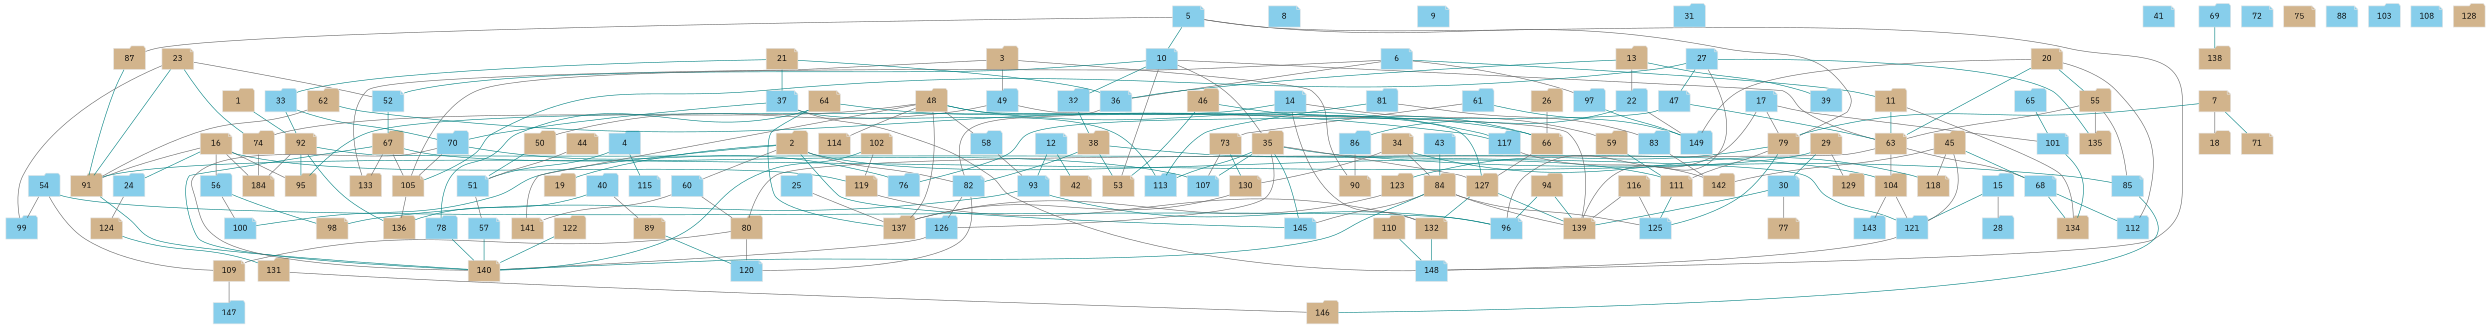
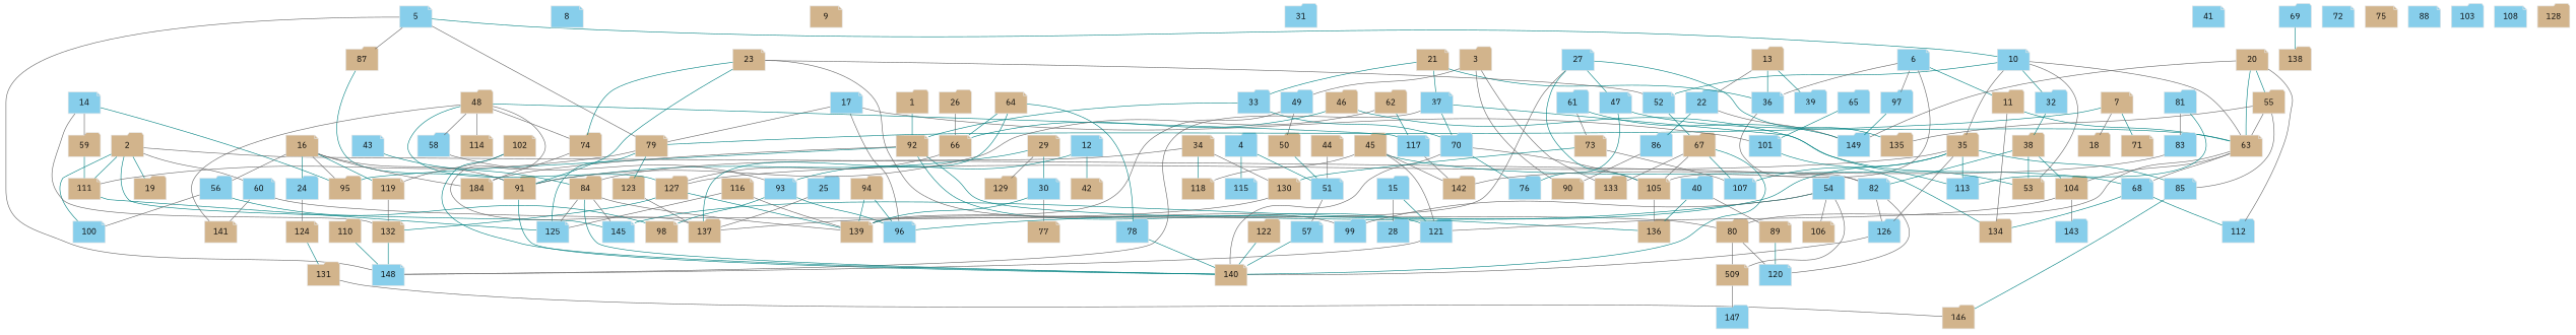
  graph {
    fontname="IBM Plex Sans"
    node [color=gray90 fillcolor=tan fontname="IBM Plex Sans" shape=folder style=filled]
    edge [color=gray40 fontname="IBM Plex Sans"]
    92 [shape=note]
    1
    95
    121 [fillcolor=skyblue]
    n5 [label=184 shape=note]
    136
    2
    19
    60 [fillcolor=skyblue shape=note]
    82 [fillcolor=skyblue shape=note]
    100 [fillcolor=skyblue shape=note]
    111 [shape=note]
    145 [fillcolor=skyblue shape=note]
    141 [shape=note]
    80
    126 [fillcolor=skyblue]
    120 [fillcolor=skyblue shape=note]
    125 [fillcolor=skyblue shape=note]
    49 [fillcolor=skyblue]
    3
    90 [shape=note]
    133
    139 [shape=note]
    50
    4 [fillcolor=skyblue]
    51 [fillcolor=skyblue shape=note]
    115 [fillcolor=skyblue shape=note]
    57 [fillcolor=skyblue shape=note]
    5 [fillcolor=skyblue shape=note]
    10 [fillcolor=skyblue shape=note]
    79 [shape=note]
    87
    148 [fillcolor=skyblue shape=note]
    32 [fillcolor=skyblue]
    35
    52 [fillcolor=skyblue shape=note]
    53 [shape=note]
    63 [shape=note]
    123
    91
    6 [fillcolor=skyblue shape=note]
    11
    36 [fillcolor=skyblue shape=note]
    97 [fillcolor=skyblue]
    105 [shape=note]
    134
    149 [fillcolor=skyblue]
    7 [shape=note]
    18
    71 [shape=note]
    8 [fillcolor=skyblue shape=note]
-   9 [fillcolor=skyblue shape=note]
+   9 [shape=note]
    38
    85 [fillcolor=skyblue shape=note]
    107 [fillcolor=skyblue shape=note]
    113 [fillcolor=skyblue]
    127
    67
    104
    68 [fillcolor=skyblue shape=note]
    12 [fillcolor=skyblue shape=note]
    42 [shape=note]
    93 [fillcolor=skyblue shape=note]
    96 [fillcolor=skyblue shape=note]
    98 [shape=note]
    13
    22 [fillcolor=skyblue]
    39 [fillcolor=skyblue]
    86 [fillcolor=skyblue]
    14 [fillcolor=skyblue shape=note]
    59
    132 [shape=note]
    15 [fillcolor=skyblue]
    28 [fillcolor=skyblue]
    16 [shape=note]
    24 [fillcolor=skyblue]
    56 [fillcolor=skyblue]
    119 [shape=note]
    124 [shape=note]
    140 [shape=note]
    17 [fillcolor=skyblue shape=note]
    101 [fillcolor=skyblue shape=note]
    20 [shape=note]
    55
    112 [fillcolor=skyblue]
    135
    21 [shape=note]
    33 [fillcolor=skyblue]
    37 [fillcolor=skyblue shape=note]
    70 [fillcolor=skyblue]
    23 [shape=note]
    74
    99 [fillcolor=skyblue]
    131
    25 [fillcolor=skyblue]
    137
    66 [shape=note]
    26
    27 [fillcolor=skyblue shape=note]
    47 [fillcolor=skyblue shape=note]
    76 [fillcolor=skyblue]
    29 [shape=note]
    30 [fillcolor=skyblue shape=note]
    129
    77 [shape=note]
    31 [fillcolor=skyblue]
    34 [shape=note]
    84
    118 [shape=note]
    130 [shape=note]
    146
    143 [fillcolor=skyblue]
    40 [fillcolor=skyblue]
    89 [shape=note]
    41 [fillcolor=skyblue shape=note]
    43 [fillcolor=skyblue shape=note]
    44 [shape=note]
    45
    142
    46
    48
    58 [fillcolor=skyblue]
    114 [shape=note]
-   117 [fillcolor=skyblue]
+   117 [fillcolor=skyblue shape=note]
    54 [fillcolor=skyblue]
-   109 [shape=note]
+   106 [shape=note]
+   109 [shape=note label=509]
    147 [fillcolor=skyblue]
    61 [fillcolor=skyblue]
    73 [shape=note]
    62
    64 [shape=note]
    78 [fillcolor=skyblue]
    65 [fillcolor=skyblue]
    69 [fillcolor=skyblue]
    138
    72 [fillcolor=skyblue shape=note]
    75 [shape=note]
    81 [fillcolor=skyblue]
    83 [fillcolor=skyblue]
    88 [fillcolor=skyblue shape=note]
    94
    102 [shape=note]
    103 [fillcolor=skyblue]
    108 [fillcolor=skyblue shape=note]
    110
    116 [shape=note]
    122
    128
    92 -- 95 [color=teal]
    92 -- 121 [color=teal]
    92 -- n5
    92 -- 136 [color=teal]
    1 -- 92 [color=teal]
    121 -- 148
    2 -- 19 [color=teal]
    2 -- 60
    2 -- 82
    2 -- 100 [color=teal]
    2 -- 111 [color=teal]
    2 -- 145 [color=teal]
    60 -- 141
    60 -- 80
    82 -- 126
    82 -- 120
    111 -- 125 [color=teal]
    80 -- 120
    80 -- 109
    126 -- 140
    49 -- 139
    49 -- 50
    3 -- 49
    3 -- 90
    3 -- 133
    50 -- 51 [color=teal]
    4 -- 51 [color=teal]
    4 -- 115 [color=teal]
    51 -- 57
    57 -- 140 [color=teal]
    5 -- 10 [color=teal]
    5 -- 79
    5 -- 87
    5 -- 148
    10 -- 32 [color=teal]
    10 -- 35
    10 -- 52 [color=teal]
    10 -- 53
    10 -- 63
    79 -- 111
    79 -- 125 [color=teal]
    79 -- 123 [color=teal]
    87 -- 91 [color=teal]
    32 -- 38 [color=teal]
    35 -- 145 [color=teal]
    35 -- 126
    35 -- 85 [color=teal]
    35 -- 107 [color=teal]
    35 -- 113 [color=teal]
    35 -- 127
    52 -- 67 [color=teal]
    63 -- 80
    63 -- 104
    63 -- 68
    123 -- 137
    91 -- 140 [color=teal]
    6 -- 11 [color=teal]
    6 -- 36
    6 -- 97
    6 -- 105
    11 -- 63 [color=teal]
    11 -- 134
    36 -- 82
    97 -- 149 [color=teal]
    105 -- 136
    7 -- 79 [color=teal]
    7 -- 18
    7 -- 71 [color=teal]
    38 -- 82 [color=teal]
    38 -- 53 [color=teal]
    38 -- 104 [color=teal]
    85 -- 146 [color=teal]
    127 -- 139 [color=teal]
    127 -- 132 [color=teal]
    67 -- 133
    67 -- 105
    67 -- 107 [color=teal]
    67 -- 140 [color=teal]
    104 -- 121
    104 -- 143
    68 -- 134 [color=teal]
    68 -- 112 [color=teal]
    12 -- 42 [color=teal]
    12 -- 93 [color=teal]
    93 -- 96 [color=teal]
    93 -- 98 [color=teal]
    13 -- 36 [color=teal]
    13 -- 22
    13 -- 39 [color=teal]
    22 -- 149
    22 -- 86 [color=teal]
    86 -- 90
    14 -- 95 [color=teal]
    14 -- 59
    14 -- 132
    59 -- 111 [color=teal]
    132 -- 148 [color=teal]
    15 -- 121 [color=teal]
    15 -- 28
    16 -- 95
    16 -- n5
    16 -- 91
    16 -- 24 [color=teal]
    16 -- 56
    16 -- 119 [color=teal]
    24 -- 124
    56 -- 100
    56 -- 98 [color=teal]
    119 -- 132
    124 -- 131 [color=teal]
    17 -- 79
    17 -- 96
    17 -- 101
    101 -- 134 [color=teal]
    20 -- 63 [color=teal]
    20 -- 149
    20 -- 55 [color=teal]
    20 -- 112
    55 -- 63
    55 -- 85
    55 -- 135
    21 -- 36 [color=teal]
    21 -- 33 [color=teal]
    21 -- 37 [color=teal]
    33 -- 92 [color=teal]
    33 -- 70 [color=teal]
    37 -- 148
    37 -- 113 [color=teal]
    37 -- 70 [color=teal]
    70 -- 105
    70 -- 140
    70 -- 76 [color=teal]
    23 -- 52
    23 -- 91 [color=teal]
    23 -- 74 [color=teal]
    23 -- 99
    74 -- n5
    131 -- 146
    25 -- 137
    66 -- 127
    26 -- 66
    27 -- 139
    27 -- 105 [color=teal]
    27 -- 135 [color=teal]
    27 -- 47 [color=teal]
    47 -- 63 [color=teal]
    47 -- 76 [color=teal]
    29 -- 91 [color=teal]
    29 -- 30 [color=teal]
    29 -- 129
    30 -- 139 [color=teal]
    30 -- 77
    34 -- 84
    34 -- 118 [color=teal]
    34 -- 130
    84 -- 145
    84 -- 125
    84 -- 139
    84 -- 140 [color=teal]
    130 -- 137
    40 -- 136 [color=teal]
    40 -- 89
    89 -- 120 [color=teal]
    43 -- 84 [color=teal]
    44 -- 51
    45 -- 121
    45 -- 68 [color=teal]
    45 -- 118
    45 -- 142
    46 -- 53 [color=teal]
    46 -- 66 [color=teal]
    48 -- 141
    48 -- 127 [color=teal]
    48 -- 74
    48 -- 137
    48 -- 58
    48 -- 114
    48 -- 117 [color=teal]
    58 -- 93
    117 -- 142
    54 -- 96 [color=teal]
    54 -- 99
+   54 -- 106
    54 -- 109
    109 -- 147
    61 -- 149 [color=teal]
    61 -- 73
    73 -- 107
    73 -- 130 [color=teal]
    62 -- 91
    62 -- 117 [color=teal]
    64 -- 137 [color=teal]
    64 -- 66 [color=teal]
    64 -- 78 [color=teal]
    78 -- 140 [color=teal]
    65 -- 101 [color=teal]
    69 -- 138 [color=teal]
    81 -- 113 [color=teal]
    81 -- 83
    83 -- 142
    94 -- 139 [color=teal]
    94 -- 96 [color=teal]
    102 -- 119
    102 -- 140 [color=teal]
    110 -- 148 [color=teal]
    116 -- 125
    116 -- 139
    122 -- 140 [color=teal]
  }
